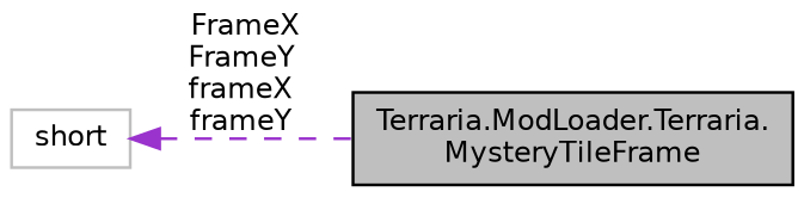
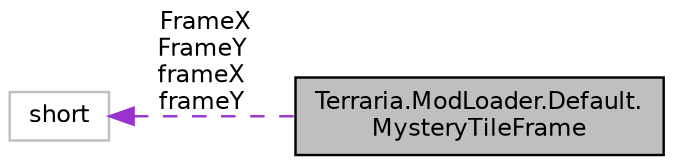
  digraph {
    rankdir=LR
    node [fontname=Helvetica fontsize=10 shape=record style=filled]
-   n1 [color=black fillcolor=grey75 fontcolor=black height=0.2 label="Terraria.ModLoader.Terraria.\lMysteryTileFrame" width=0.4]
+   n1 [color=black fillcolor=grey75 fontcolor=black height=0.2 label="Terraria.ModLoader.Default.\lMysteryTileFrame" width=0.4]
    n2 [color=grey75 fillcolor=white height=0.2 label=short width=0.4]
    n2 -> n1 [color=darkorchid3 dir=back fontname=Helvetica fontsize=10 label=" FrameX\nFrameY\nframeX\nframeY" labelfontname=Helvetica labelfontsize=10 style=dashed]
  }
